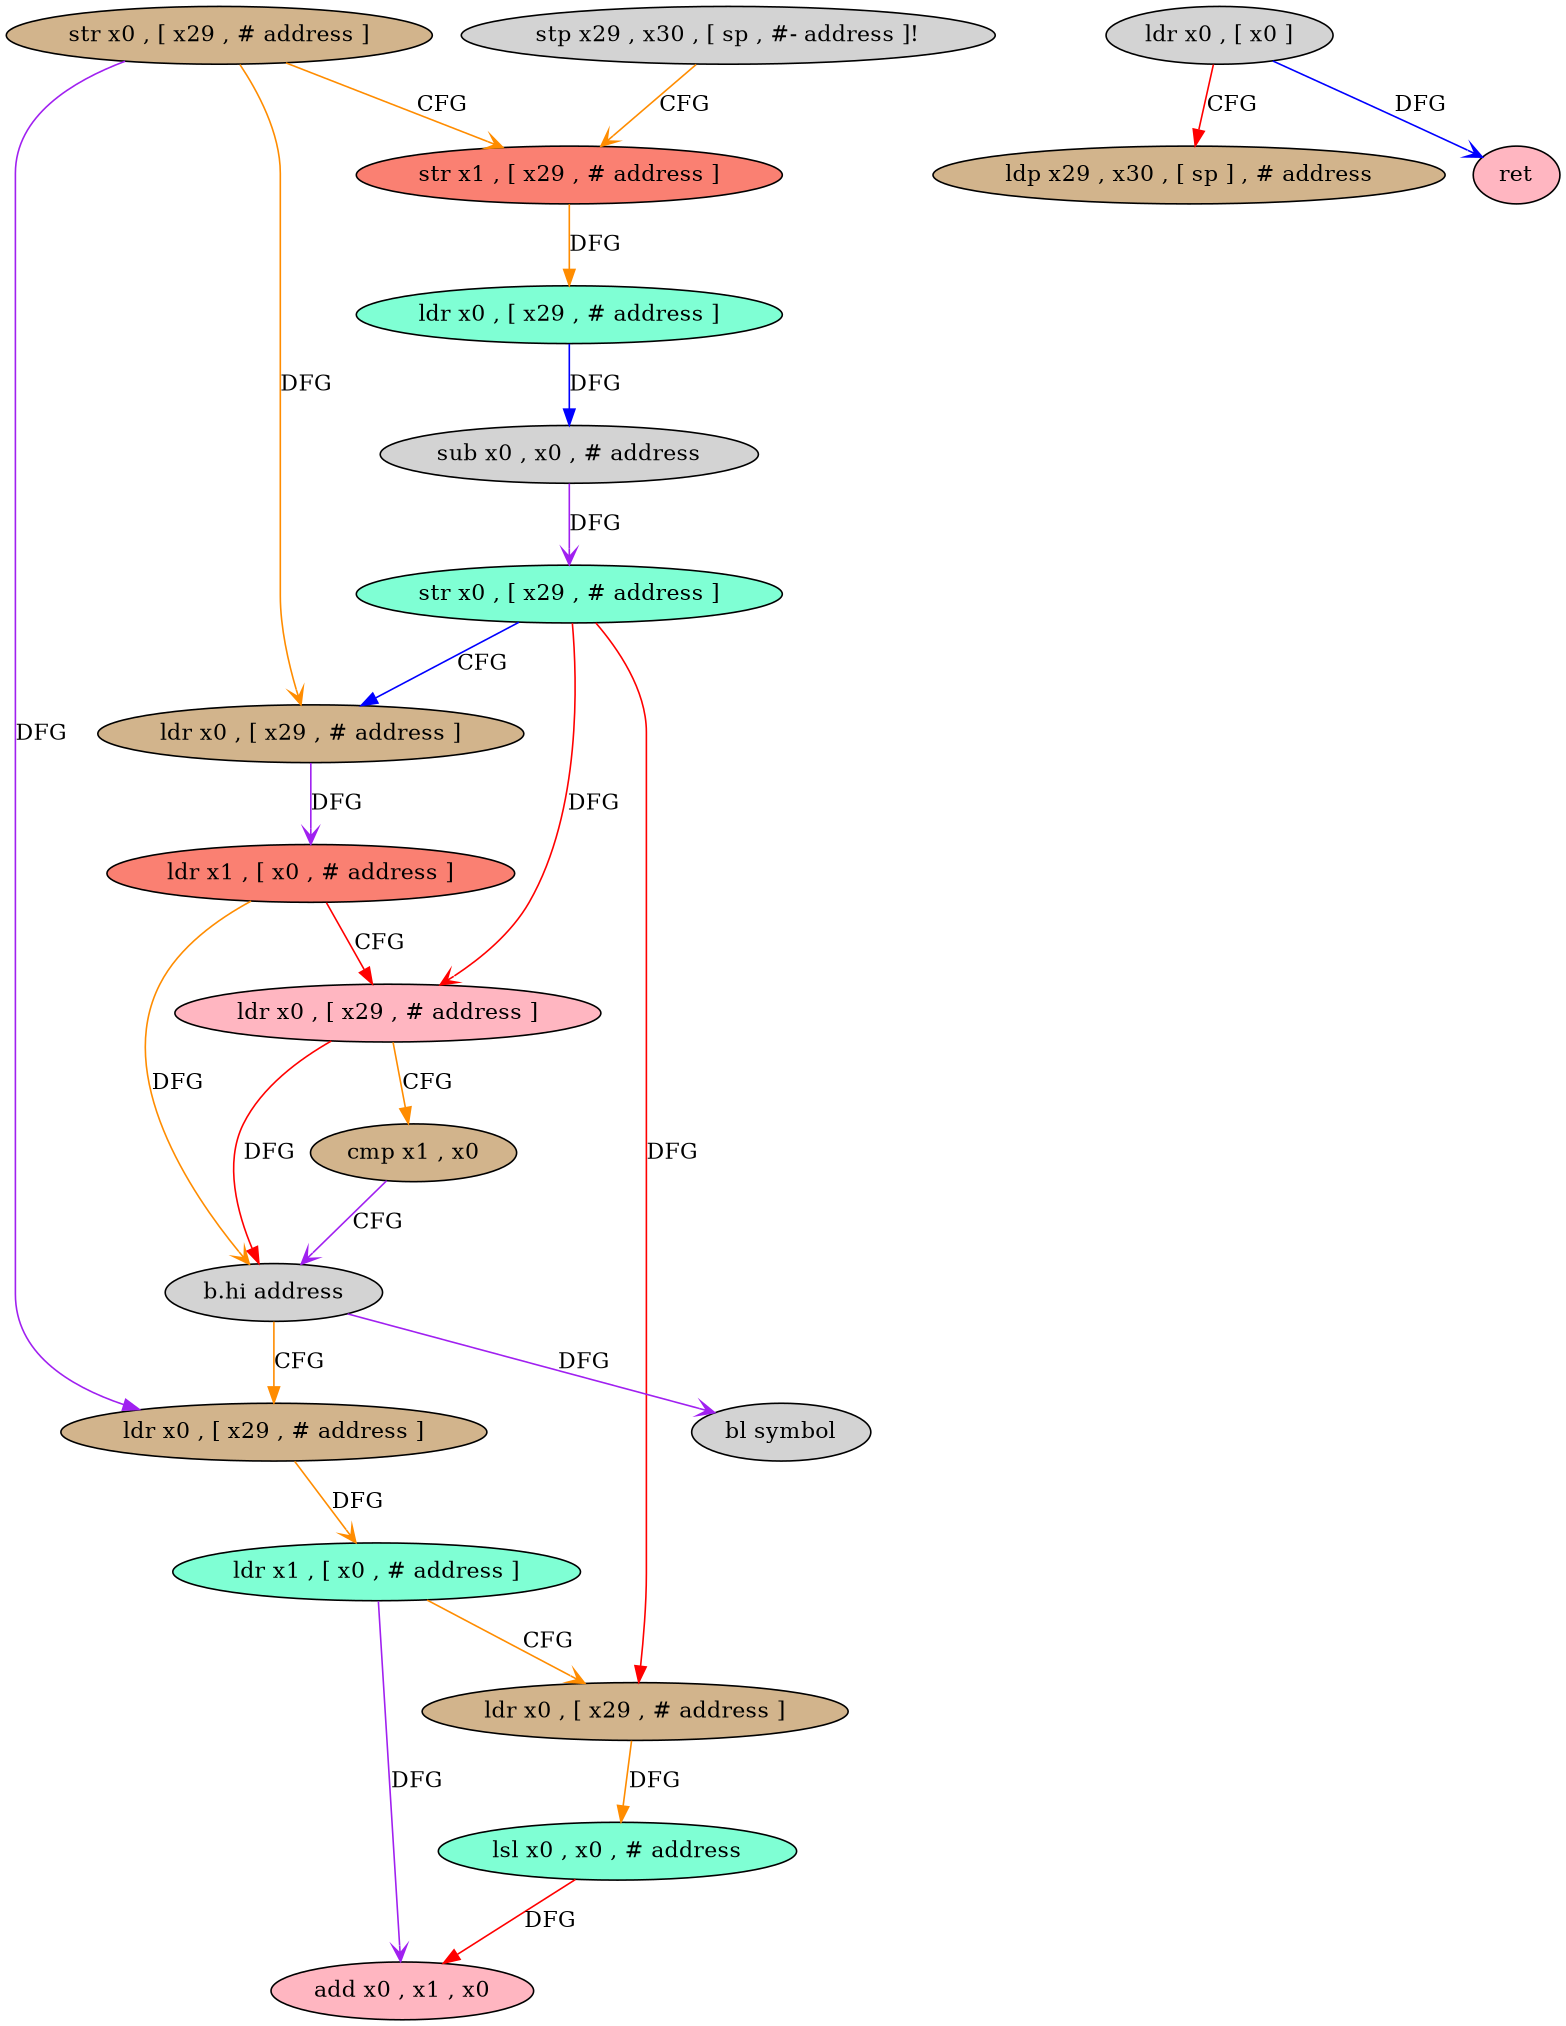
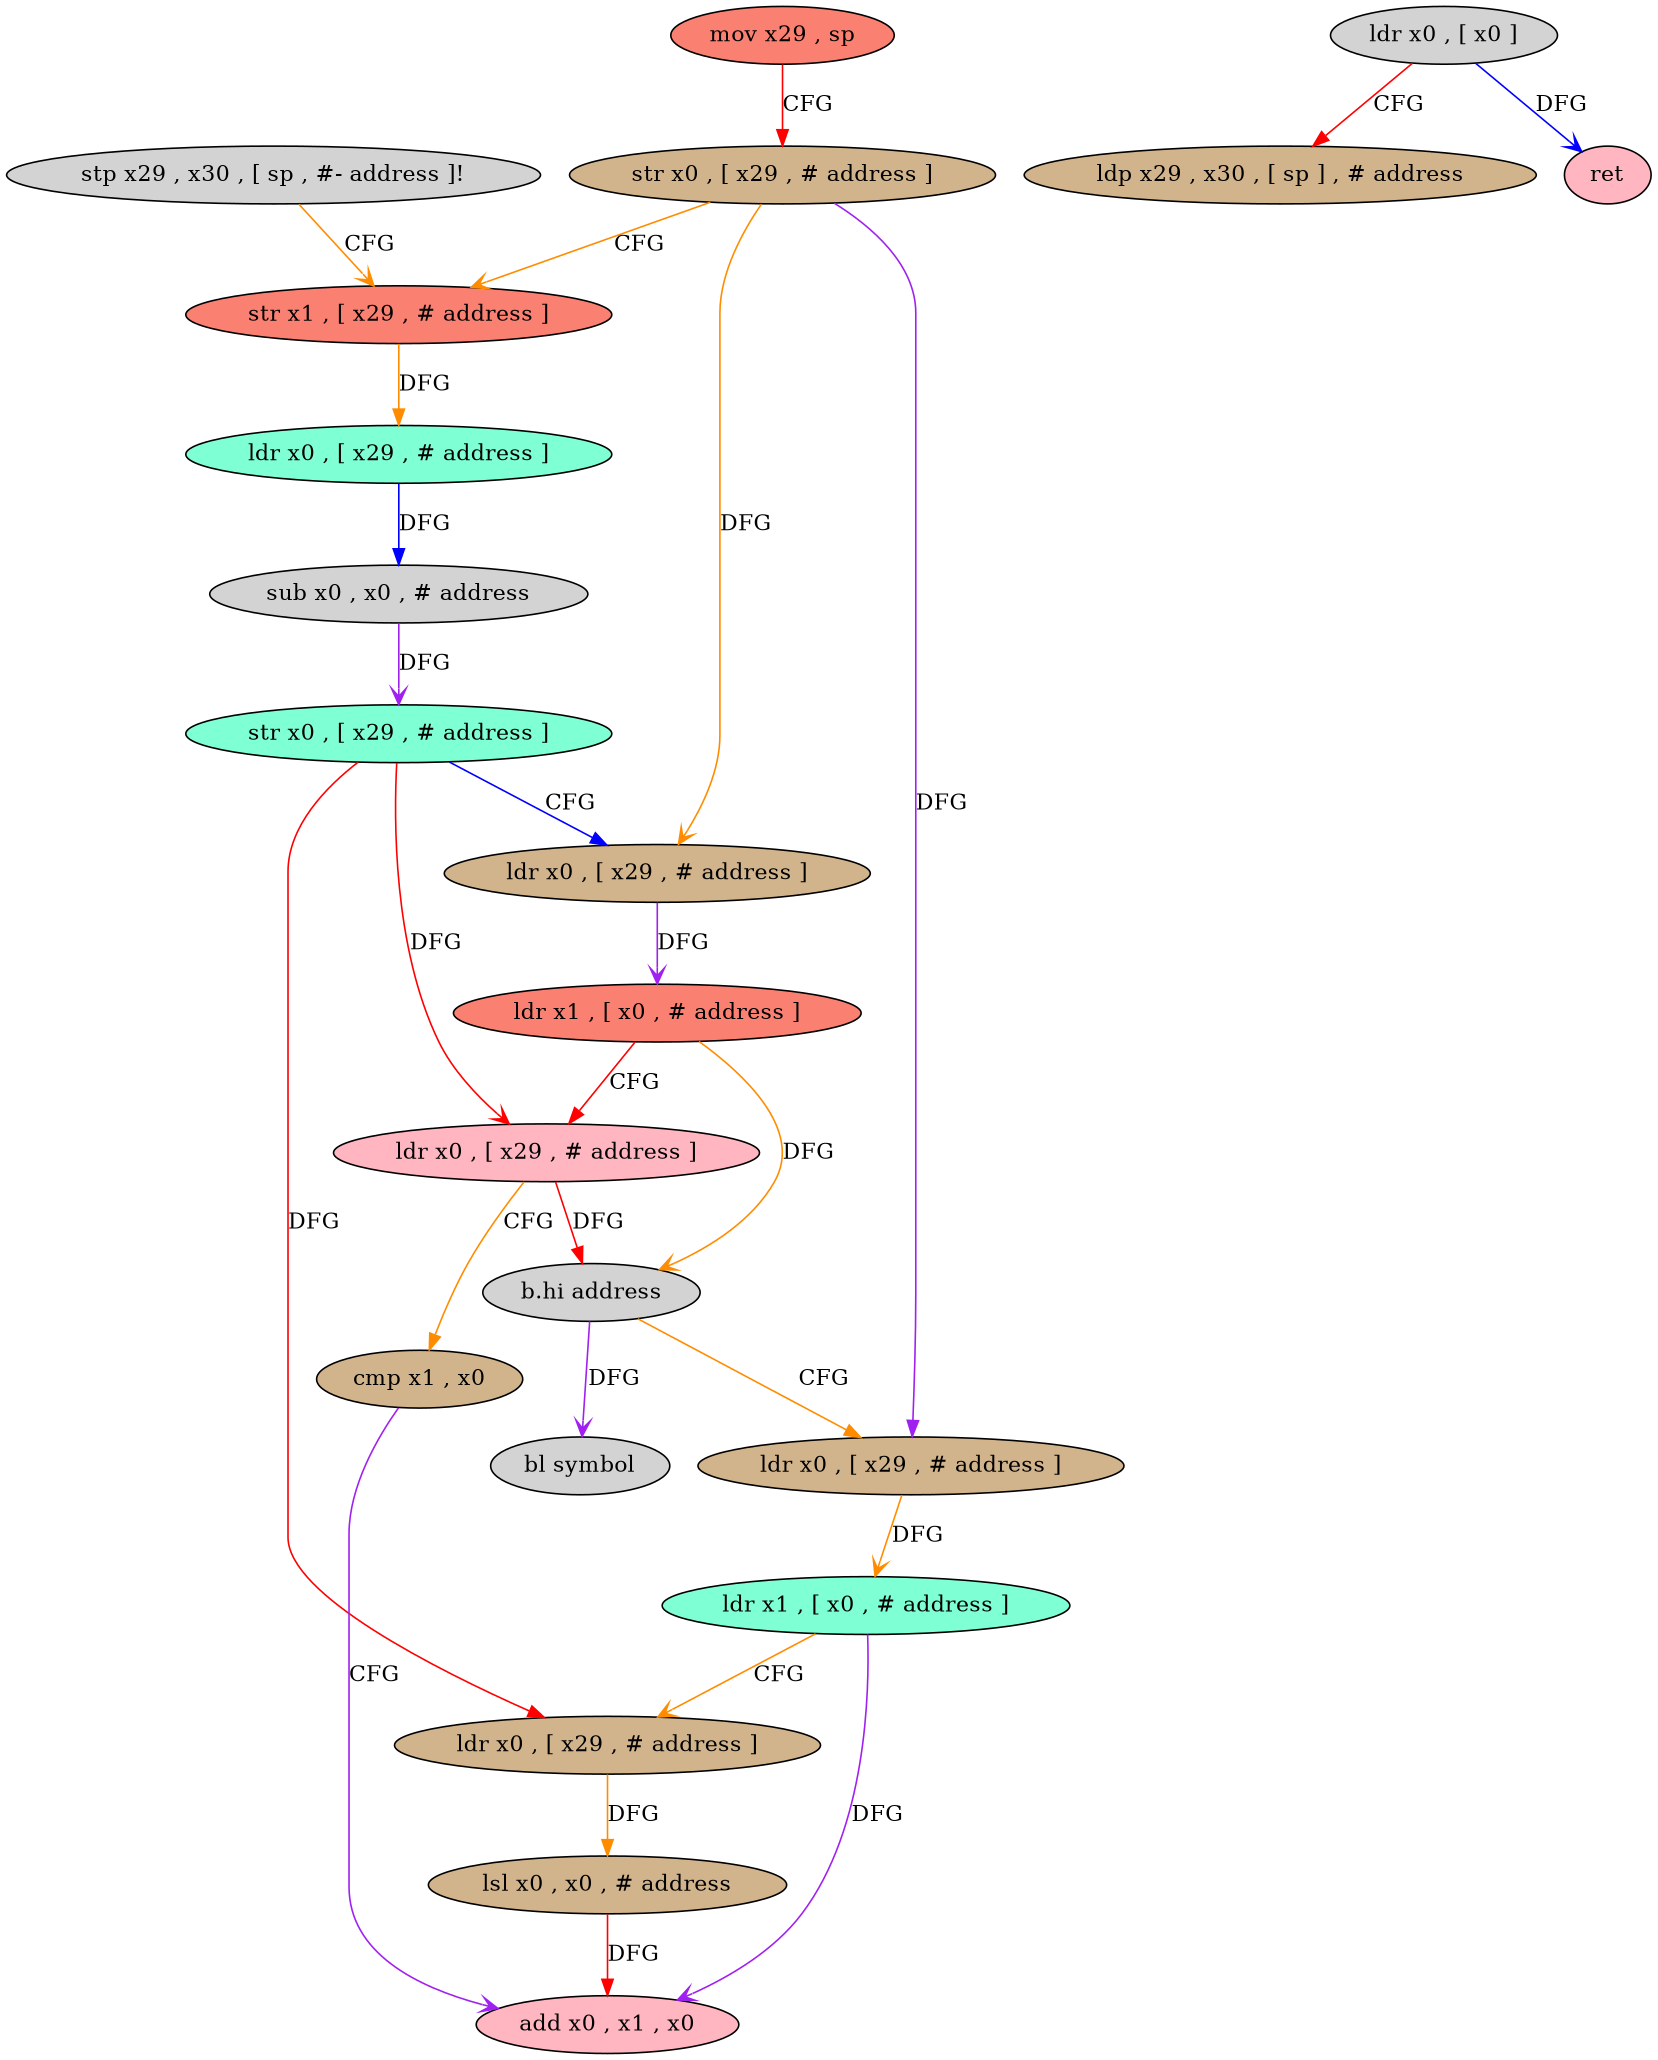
  digraph {
    node [fillcolor=tan style=filled]
    edge [arrowhead=vee color=darkorange]
    n1 [fillcolor=lightgrey label="stp x29 , x30 , [ sp , #- address ]!"]
    n2 [fillcolor=salmon label="str x1 , [ x29 , # address ]"]
+   n3 [fillcolor=salmon label="mov x29 , sp"]
    n4 [label="str x0 , [ x29 , # address ]"]
    n5 [label="ldr x0 , [ x29 , # address ]"]
    n6 [label="ldr x0 , [ x29 , # address ]"]
    n7 [fillcolor=aquamarine label="ldr x0 , [ x29 , # address ]"]
    n8 [fillcolor=salmon label="ldr x1 , [ x0 , # address ]"]
    n9 [fillcolor=aquamarine label="ldr x1 , [ x0 , # address ]"]
    n10 [fillcolor=lightgrey label="sub x0 , x0 , # address"]
    n11 [fillcolor=aquamarine label="str x0 , [ x29 , # address ]"]
    n12 [fillcolor=lightpink label="ldr x0 , [ x29 , # address ]"]
    n13 [label="ldr x0 , [ x29 , # address ]"]
    n14 [fillcolor=lightgrey label="b.hi address"]
    n15 [label="cmp x1 , x0"]
-   n16 [fillcolor=aquamarine label="lsl x0 , x0 , # address"]
+   n16 [label="lsl x0 , x0 , # address"]
    n17 [fillcolor=lightgrey label="bl symbol"]
    n18 [fillcolor=lightpink label="add x0 , x1 , x0"]
    n19 [fillcolor=lightgrey label="ldr x0 , [ x0 ]"]
    n20 [label="ldp x29 , x30 , [ sp ] , # address"]
    n21 [fillcolor=lightpink label=ret]
    n1 -> n2 [label=CFG]
    n2 -> n7 [arrowhead=normal label=DFG]
+   n3 -> n4 [arrowhead=normal color=red label=CFG]
    n4 -> n2 [label=CFG]
    n4 -> n5 [label=DFG]
    n4 -> n6 [arrowhead=normal color=purple label=DFG]
    n5 -> n8 [color=purple label=DFG]
    n6 -> n9 [label=DFG]
    n7 -> n10 [arrowhead=normal color=blue label=DFG]
    n8 -> n12 [arrowhead=normal color=red label=CFG]
    n8 -> n14 [label=DFG]
    n9 -> n13 [label=CFG]
    n9 -> n18 [color=purple label=DFG]
    n10 -> n11 [color=purple label=DFG]
    n11 -> n5 [arrowhead=normal color=blue label=CFG]
    n11 -> n12 [color=red label=DFG]
    n11 -> n13 [arrowhead=normal color=red label=DFG]
    n12 -> n14 [arrowhead=normal color=red label=DFG]
    n12 -> n15 [arrowhead=normal label=CFG]
    n13 -> n16 [arrowhead=normal label=DFG]
    n14 -> n6 [arrowhead=normal label=CFG]
    n14 -> n17 [color=purple label=DFG]
-   n15 -> n14 [color=purple label=CFG]
+   n15 -> n18 [color=purple label=CFG]
    n16 -> n18 [arrowhead=normal color=red label=DFG]
    n19 -> n20 [arrowhead=normal color=red label=CFG]
    n19 -> n21 [color=blue label=DFG]
  }
